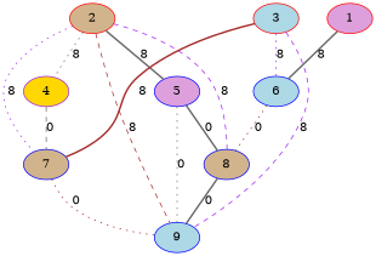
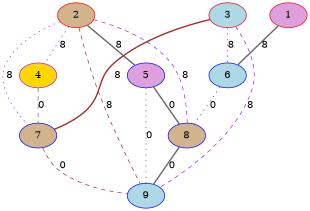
  graph {
    node [color=blue fillcolor=lightblue style=filled weight=3]
    edge [color=gray40 style=dotted]
    1 [color=red fillcolor=plum weight=1]
    6
    5 [fillcolor=plum]
    8 [fillcolor=tan]
    9
    2 [color=red fillcolor=tan weight=1]
    4 [color=purple fillcolor=gold weight=4]
    7 [fillcolor=tan]
    3 [color=red weight=1]
    1 -- 6 [label=8 style=bold]
    6 -- 8 [color=brown label=0]
    5 -- 8 [label=0 style=bold]
    5 -- 9 [label=0]
    8 -- 9 [label=0 style=bold]
    2 -- 5 [label=8 style=bold]
    2 -- 8 [color=purple label=8 style=dashed]
    2 -- 9 [color=brown label=8 style=dashed]
-   2 -- 4 [label=8]
+   2 -- 4 [color=purple label=8]
    2 -- 7 [color=purple label=8]
    4 -- 7 [label=0 style=dashed]
-   7 -- 9 [color=brown label=0]
+   7 -- 9 [color=brown label=0 style=dashed]
    3 -- 6 [color=purple label=8]
    3 -- 9 [color=purple label=8 style=dashed]
    3 -- 7 [color=brown label=8 style=bold]
  }
